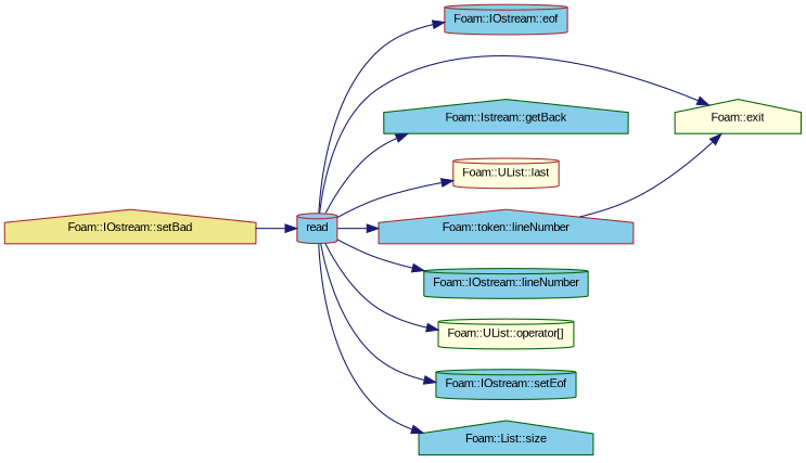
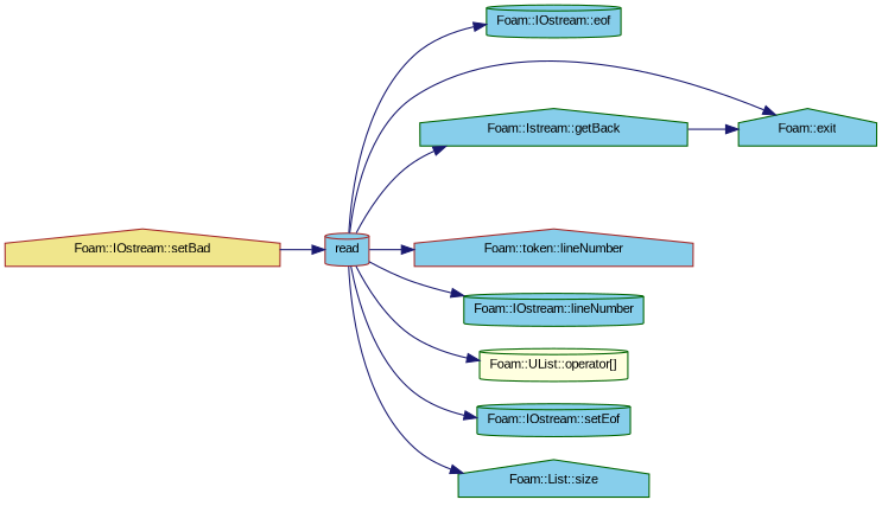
  digraph {
    fontname="Liberation Sans"
    rankdir=LR
    node [color=darkgreen fillcolor=skyblue fontname="Liberation Sans" fontsize=10 shape=cylinder style=filled]
    edge [color=midnightblue fontname="Liberation Sans" fontsize=10 labelfontname=Helvetica labelfontsize=10 style=solid]
    n1 [color=brown fontcolor=black height=0.2 label=read width=0.4]
-   n2 [color=brown height=0.2 label="Foam::IOstream::eof" width=0.4]
-   n3 [fillcolor=lightyellow height=0.2 label="Foam::exit" shape=house width=0.4]
+   n2 [height=0.2 label="Foam::IOstream::eof" width=0.4]
+   n3 [height=0.2 label="Foam::exit" shape=house width=0.4]
    n4 [height=0.2 label="Foam::Istream::getBack" shape=house width=0.4]
-   n5 [color=brown fillcolor=lightyellow height=0.2 label="Foam::UList::last" width=0.4]
    n6 [color=brown height=0.2 label="Foam::token::lineNumber" shape=house width=0.4]
    n7 [height=0.2 label="Foam::IOstream::lineNumber" width=0.4]
    n8 [fillcolor=lightyellow height=0.2 label="Foam::UList::operator[]" width=0.4]
    n9 [height=0.2 label="Foam::IOstream::setEof" width=0.4]
    n10 [height=0.2 label="Foam::List::size" shape=house width=0.4]
    n11 [color=brown fillcolor=khaki height=0.2 label="Foam::IOstream::setBad" shape=house width=0.4]
    n1 -> n2
    n1 -> n3
    n1 -> n4
-   n1 -> n5
    n1 -> n6
    n1 -> n7
    n1 -> n8
    n1 -> n9
    n1 -> n10
-   n6 -> n3
+   n4 -> n3
    n11 -> n1
  }
